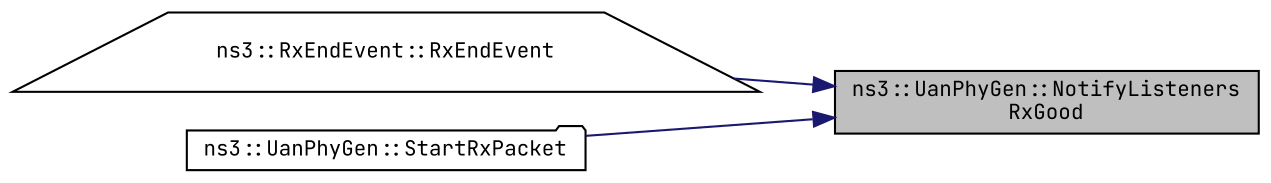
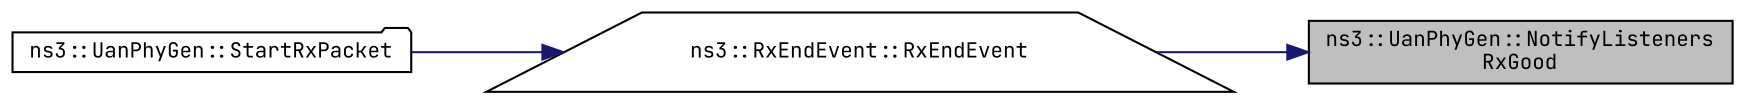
  digraph {
    fontname="JetBrains Mono"
    rankdir=RL
    node [color=black fillcolor=white fontname="JetBrains Mono" fontsize=10 style=filled]
    edge [color=midnightblue dir=back fontname="JetBrains Mono" fontsize=10 labelfontname=Helvetica labelfontsize=10 style=solid]
    n1 [fillcolor=grey75 fontcolor=black height=0.2 label="ns3::UanPhyGen::NotifyListeners\lRxGood" shape=box width=0.4]
    n2 [height=0.2 label="ns3::RxEndEvent::RxEndEvent" shape=trapezium width=0.4]
    n3 [height=0.2 label="ns3::UanPhyGen::StartRxPacket" shape=folder width=0.4]
    n1 -> n2
-   n1 -> n3
+   n2 -> n3
  }
